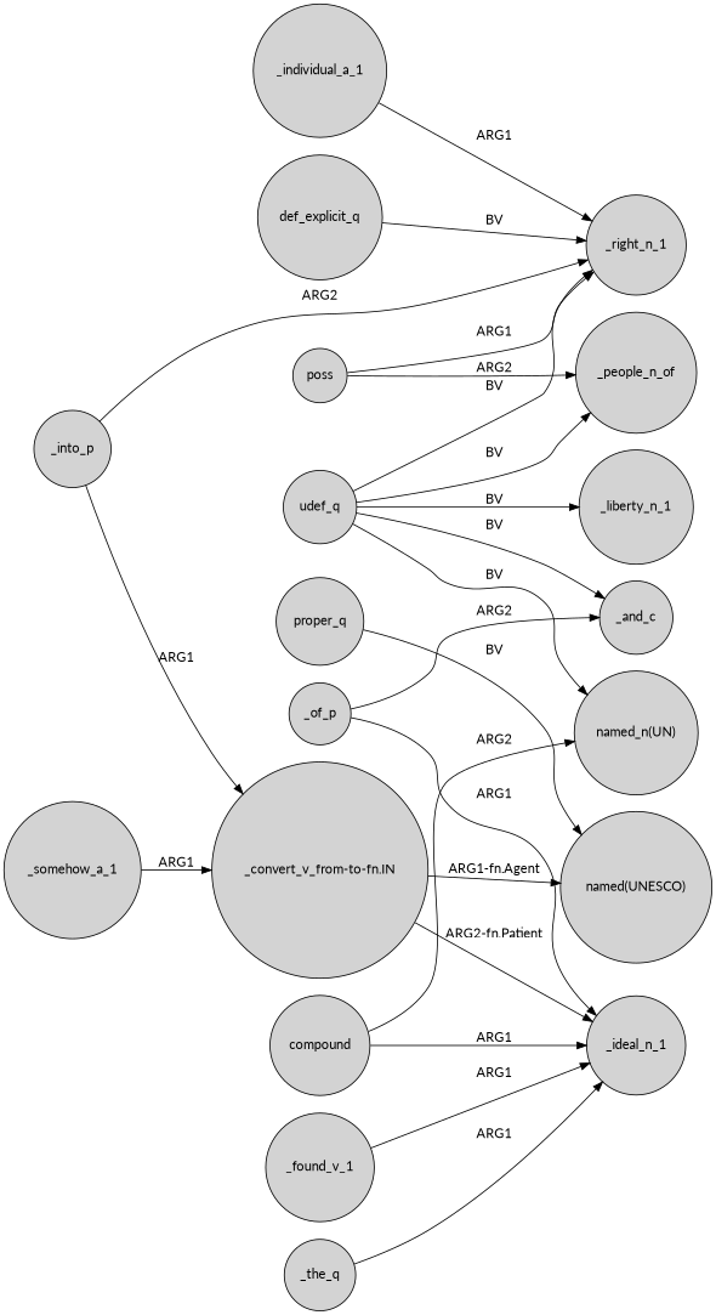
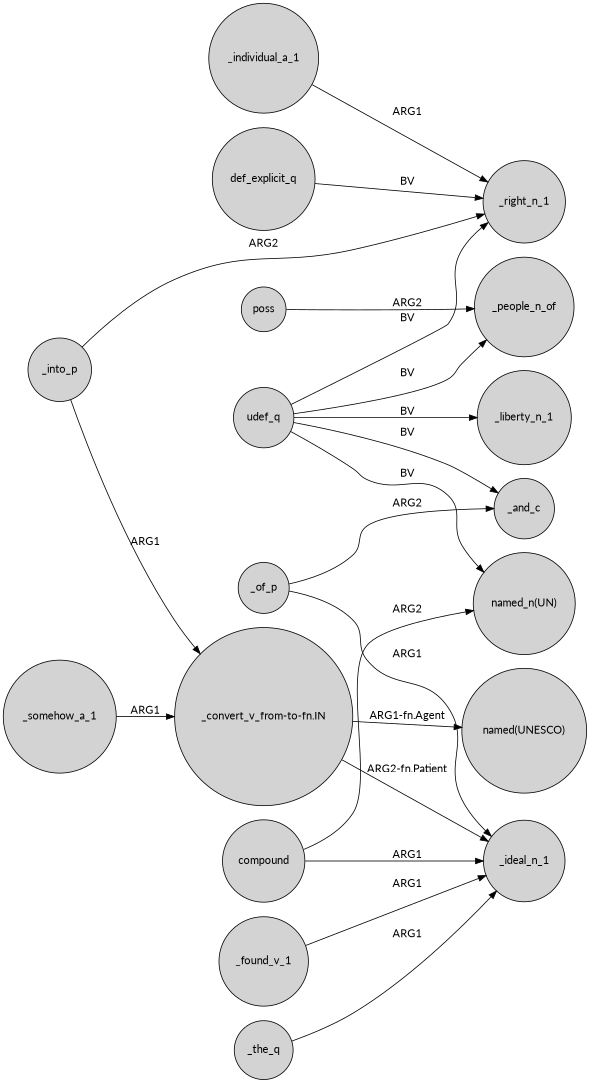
  digraph {
    fontname=Lato
    rankdir=LR
    node [fontname=Lato shape=circle style=filled]
    edge [fontname=Lato]
    _into_p
    _right_n_1
    "_convert_v_from-to-fn.IN"
    _ideal_n_1
    "named(UNESCO)"
    poss
    _people_n_of
    compound
    "named_n(UN)"
    _found_v_1
    _of_p
    _and_c
-   proper_q
    udef_q
    _liberty_n_1
    _the_q
    _individual_a_1
    def_explicit_q
    _somehow_a_1
    _into_p -> _right_n_1 [label=ARG2]
    _into_p -> "_convert_v_from-to-fn.IN" [label=ARG1]
    "_convert_v_from-to-fn.IN" -> _ideal_n_1 [label="ARG2-fn.Patient"]
    "_convert_v_from-to-fn.IN" -> "named(UNESCO)" [label="ARG1-fn.Agent"]
-   poss -> _right_n_1 [label=ARG1]
    poss -> _people_n_of [label=ARG2]
    compound -> _ideal_n_1 [label=ARG1]
    compound -> "named_n(UN)" [label=ARG2]
    _found_v_1 -> _ideal_n_1 [label=ARG1]
    _of_p -> _ideal_n_1 [label=ARG1]
    _of_p -> _and_c [label=ARG2]
-   proper_q -> "named(UNESCO)" [label=BV]
    udef_q -> _right_n_1 [label=BV]
    udef_q -> _people_n_of [label=BV]
    udef_q -> "named_n(UN)" [label=BV]
    udef_q -> _and_c [label=BV]
    udef_q -> _liberty_n_1 [label=BV]
    _the_q -> _ideal_n_1 [label=ARG1]
    _individual_a_1 -> _right_n_1 [label=ARG1]
    def_explicit_q -> _right_n_1 [label=BV]
    _somehow_a_1 -> "_convert_v_from-to-fn.IN" [label=ARG1]
  }
